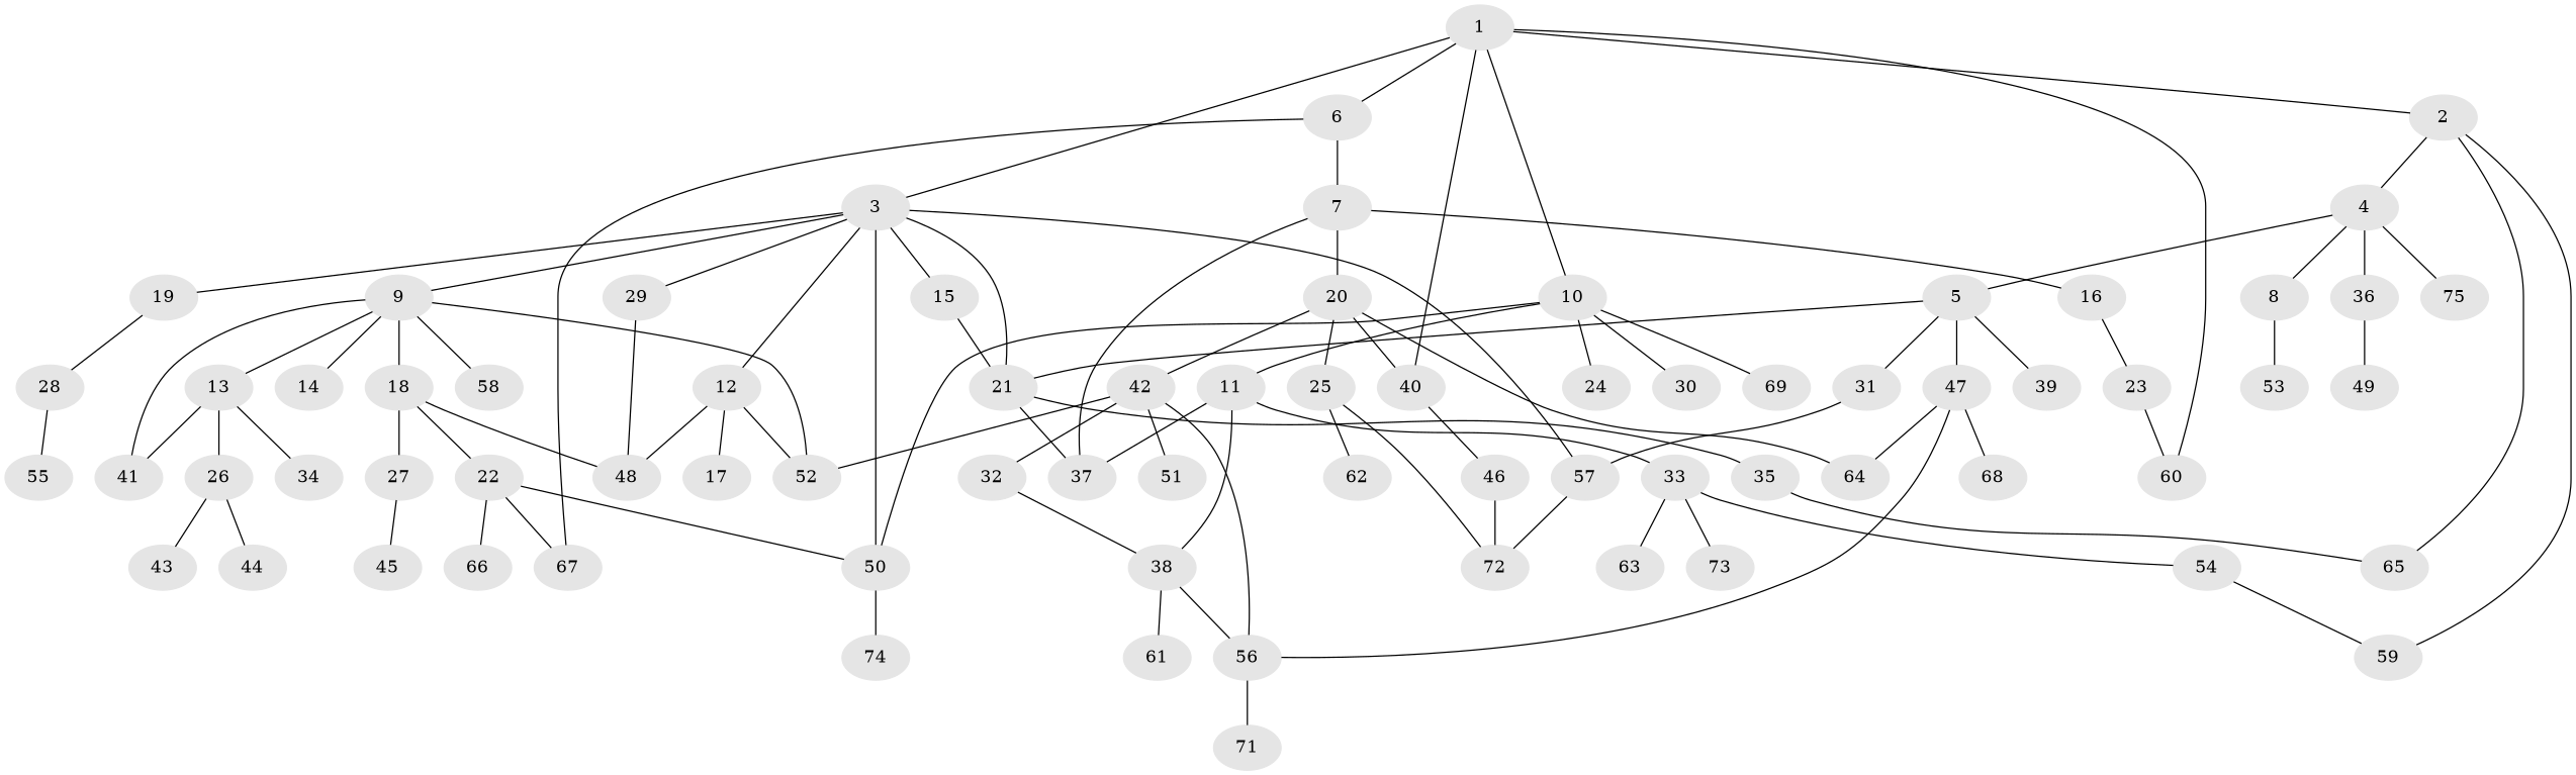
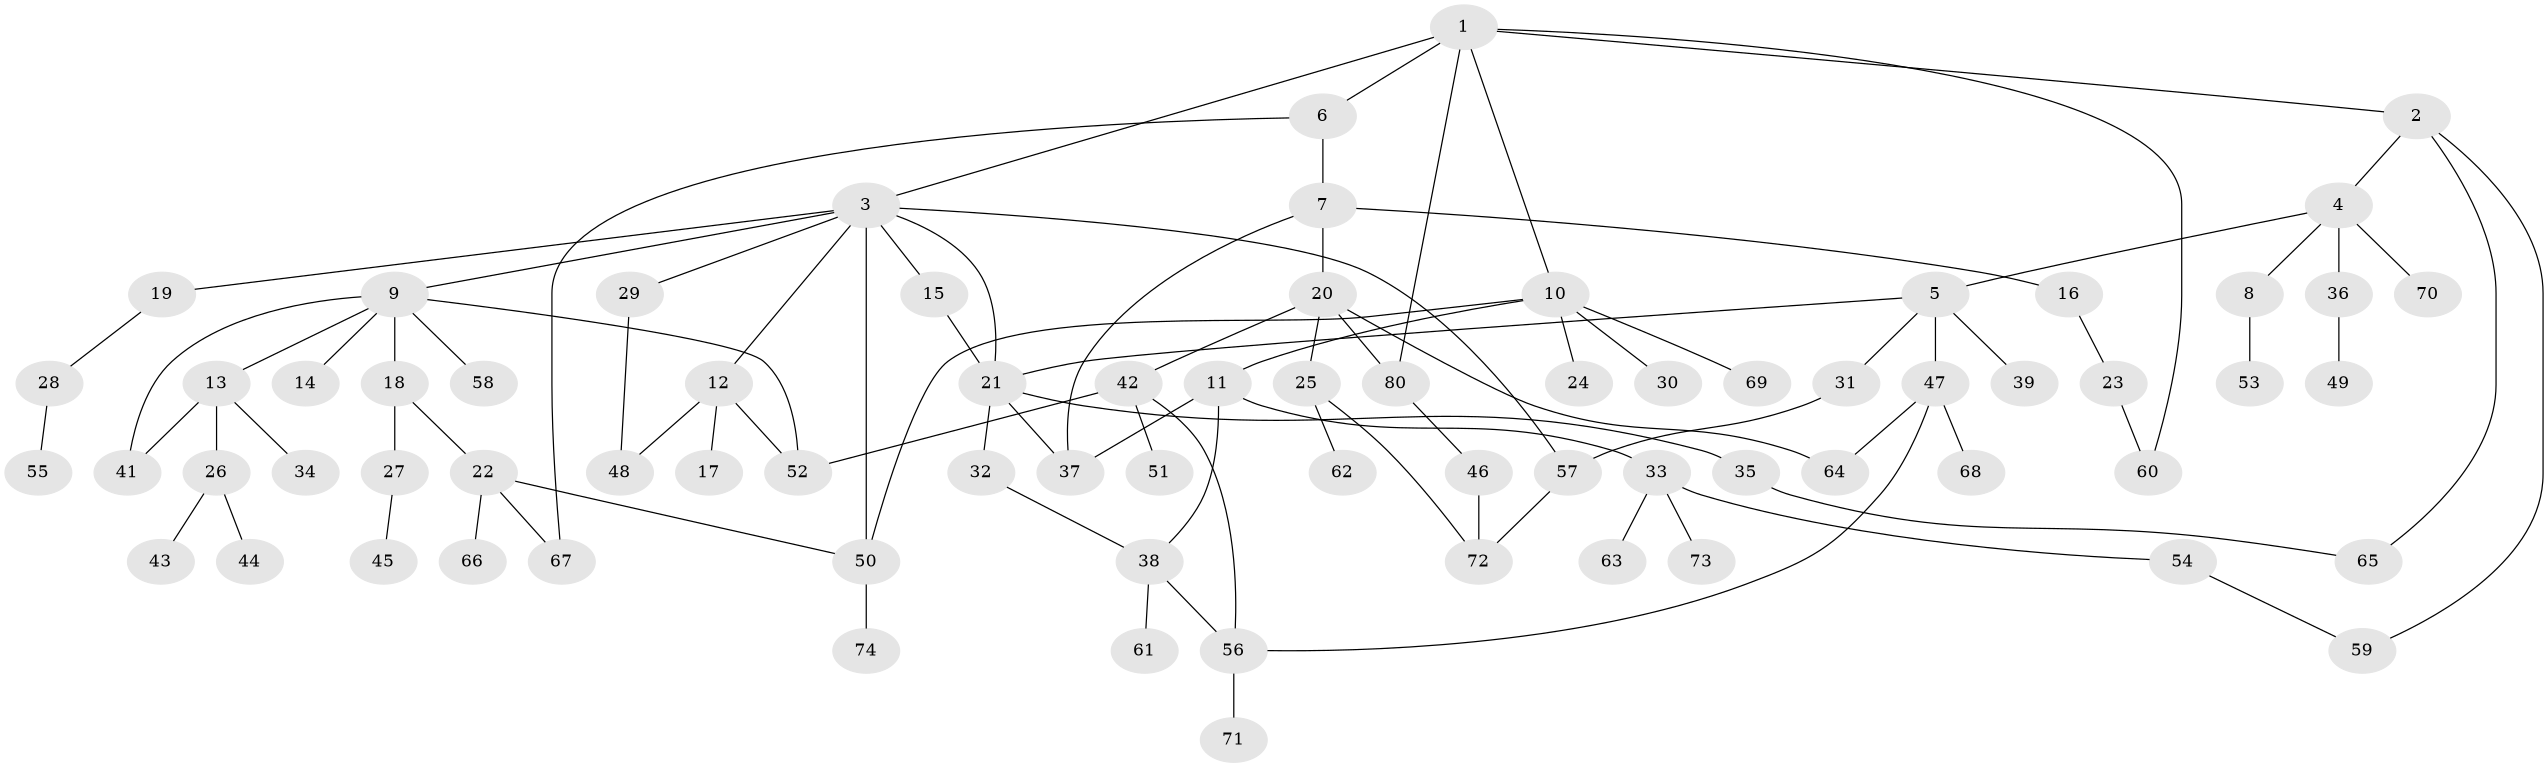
  graph {
    node [color=gray90 style=filled]
    1
    2
    3
    6
    10
-   40
+   40 [label=80]
    60
    4
    59
    65
    9
    12
    15
    19
    21
    29
    50
    57
    7
    67
    11
    24
    30
    69
    46
    5
    8
    36
-   70 [label=75]
+   70
    13
    14
    18
    41
    52
    58
    17
    48
    28
    37
    32
    35
    74
    72
    31
    39
    47
    53
    49
    64
    56
    68
    16
    20
    23
    25
    42
    26
    34
    22
    27
    33
    38
    54
    63
    73
    61
    43
    44
    66
    45
    55
    62
    51
    71
    1 -- 2
    1 -- 3
    1 -- 6
    1 -- 10
    1 -- 40
    1 -- 60
    2 -- 4
    2 -- 59
    2 -- 65
    3 -- 9
    3 -- 12
    3 -- 15
    3 -- 19
    3 -- 21
    3 -- 29
    3 -- 50
    3 -- 57
    6 -- 7
    6 -- 67
    10 -- 50
    10 -- 11
    10 -- 24
    10 -- 30
    10 -- 69
    40 -- 46
    4 -- 5
    4 -- 8
    4 -- 36
    4 -- 70
    9 -- 13
    9 -- 14
    9 -- 18
    9 -- 41
    9 -- 52
    9 -- 58
    12 -- 52
    12 -- 17
    12 -- 48
    15 -- 21
    19 -- 28
    21 -- 37
-   42 -- 32
+   21 -- 32
    21 -- 35
    29 -- 48
    50 -- 74
    57 -- 72
    7 -- 37
    7 -- 16
    7 -- 20
    11 -- 37
    11 -- 33
    11 -- 38
    46 -- 72
    5 -- 21
    5 -- 31
    5 -- 39
    5 -- 47
    8 -- 53
    36 -- 49
    13 -- 41
    13 -- 26
    13 -- 34
-   18 -- 48
    18 -- 22
    18 -- 27
    28 -- 55
    32 -- 38
    35 -- 65
    31 -- 57
    47 -- 64
    47 -- 56
    47 -- 68
    56 -- 71
    16 -- 23
    20 -- 40
    20 -- 64
    20 -- 25
    20 -- 42
    23 -- 60
    25 -- 72
    25 -- 62
    42 -- 52
    42 -- 56
    42 -- 51
    26 -- 43
    26 -- 44
    22 -- 50
    22 -- 67
    22 -- 66
    27 -- 45
    33 -- 54
    33 -- 63
    33 -- 73
    38 -- 56
    38 -- 61
    54 -- 59
  }
